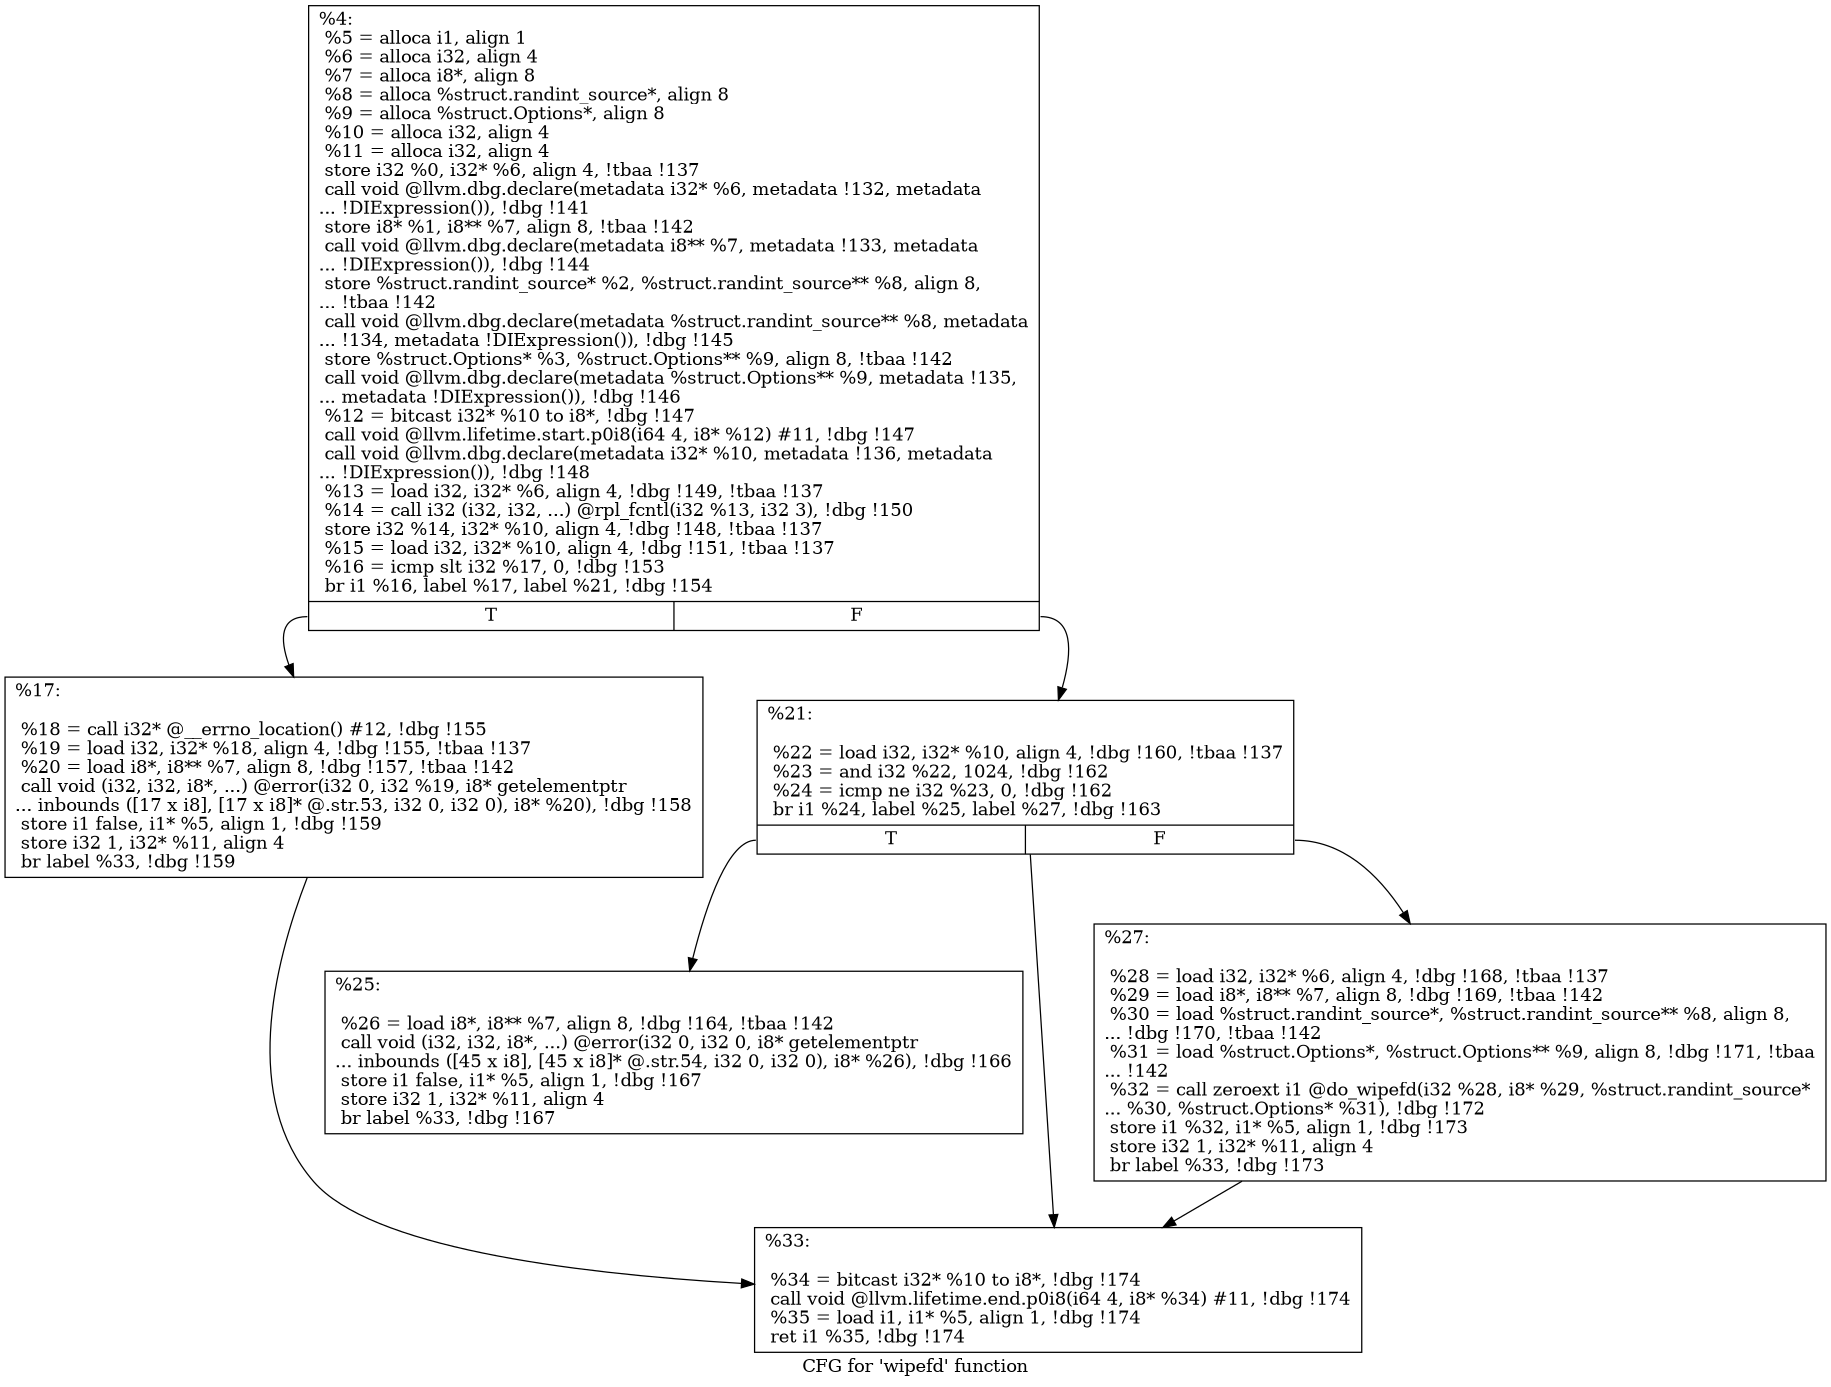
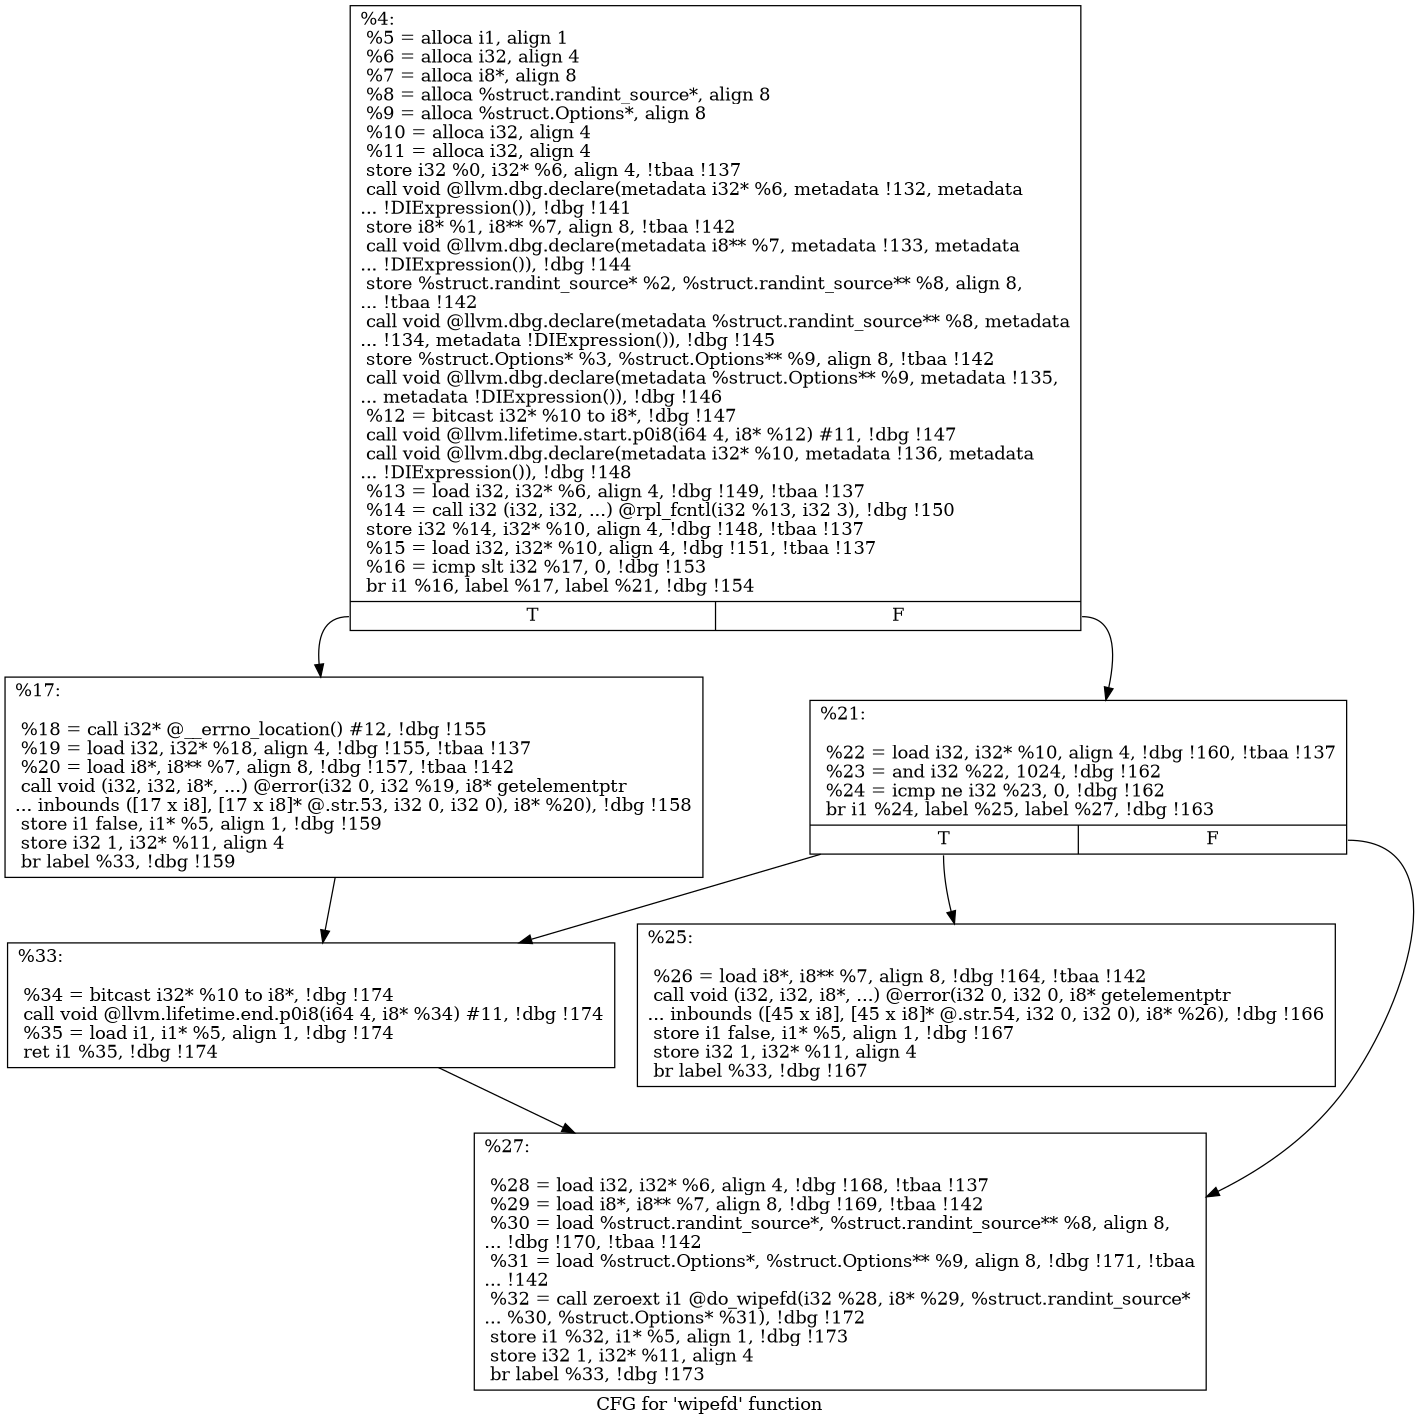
  digraph {
    label="CFG for 'wipefd' function"
    node [shape=record]
    n1 [label="{%4:\l  %5 = alloca i1, align 1\l  %6 = alloca i32, align 4\l  %7 = alloca i8*, align 8\l  %8 = alloca %struct.randint_source*, align 8\l  %9 = alloca %struct.Options*, align 8\l  %10 = alloca i32, align 4\l  %11 = alloca i32, align 4\l  store i32 %0, i32* %6, align 4, !tbaa !137\l  call void @llvm.dbg.declare(metadata i32* %6, metadata !132, metadata\l... !DIExpression()), !dbg !141\l  store i8* %1, i8** %7, align 8, !tbaa !142\l  call void @llvm.dbg.declare(metadata i8** %7, metadata !133, metadata\l... !DIExpression()), !dbg !144\l  store %struct.randint_source* %2, %struct.randint_source** %8, align 8,\l... !tbaa !142\l  call void @llvm.dbg.declare(metadata %struct.randint_source** %8, metadata\l... !134, metadata !DIExpression()), !dbg !145\l  store %struct.Options* %3, %struct.Options** %9, align 8, !tbaa !142\l  call void @llvm.dbg.declare(metadata %struct.Options** %9, metadata !135,\l... metadata !DIExpression()), !dbg !146\l  %12 = bitcast i32* %10 to i8*, !dbg !147\l  call void @llvm.lifetime.start.p0i8(i64 4, i8* %12) #11, !dbg !147\l  call void @llvm.dbg.declare(metadata i32* %10, metadata !136, metadata\l... !DIExpression()), !dbg !148\l  %13 = load i32, i32* %6, align 4, !dbg !149, !tbaa !137\l  %14 = call i32 (i32, i32, ...) @rpl_fcntl(i32 %13, i32 3), !dbg !150\l  store i32 %14, i32* %10, align 4, !dbg !148, !tbaa !137\l  %15 = load i32, i32* %10, align 4, !dbg !151, !tbaa !137\l  %16 = icmp slt i32 %17, 0, !dbg !153\l  br i1 %16, label %17, label %21, !dbg !154\l|{<s0>T|<s1>F}}"]
    n2 [label="{%17:\l\l  %18 = call i32* @__errno_location() #12, !dbg !155\l  %19 = load i32, i32* %18, align 4, !dbg !155, !tbaa !137\l  %20 = load i8*, i8** %7, align 8, !dbg !157, !tbaa !142\l  call void (i32, i32, i8*, ...) @error(i32 0, i32 %19, i8* getelementptr\l... inbounds ([17 x i8], [17 x i8]* @.str.53, i32 0, i32 0), i8* %20), !dbg !158\l  store i1 false, i1* %5, align 1, !dbg !159\l  store i32 1, i32* %11, align 4\l  br label %33, !dbg !159\l}"]
    n3 [label="{%21:\l\l  %22 = load i32, i32* %10, align 4, !dbg !160, !tbaa !137\l  %23 = and i32 %22, 1024, !dbg !162\l  %24 = icmp ne i32 %23, 0, !dbg !162\l  br i1 %24, label %25, label %27, !dbg !163\l|{<s0>T|<s1>F}}"]
    n4 [label="{%33:\l\l  %34 = bitcast i32* %10 to i8*, !dbg !174\l  call void @llvm.lifetime.end.p0i8(i64 4, i8* %34) #11, !dbg !174\l  %35 = load i1, i1* %5, align 1, !dbg !174\l  ret i1 %35, !dbg !174\l}"]
    n5 [label="{%25:\l\l  %26 = load i8*, i8** %7, align 8, !dbg !164, !tbaa !142\l  call void (i32, i32, i8*, ...) @error(i32 0, i32 0, i8* getelementptr\l... inbounds ([45 x i8], [45 x i8]* @.str.54, i32 0, i32 0), i8* %26), !dbg !166\l  store i1 false, i1* %5, align 1, !dbg !167\l  store i32 1, i32* %11, align 4\l  br label %33, !dbg !167\l}"]
    n6 [label="{%27:\l\l  %28 = load i32, i32* %6, align 4, !dbg !168, !tbaa !137\l  %29 = load i8*, i8** %7, align 8, !dbg !169, !tbaa !142\l  %30 = load %struct.randint_source*, %struct.randint_source** %8, align 8,\l... !dbg !170, !tbaa !142\l  %31 = load %struct.Options*, %struct.Options** %9, align 8, !dbg !171, !tbaa\l... !142\l  %32 = call zeroext i1 @do_wipefd(i32 %28, i8* %29, %struct.randint_source*\l... %30, %struct.Options* %31), !dbg !172\l  store i1 %32, i1* %5, align 1, !dbg !173\l  store i32 1, i32* %11, align 4\l  br label %33, !dbg !173\l}"]
    n1 -> n2 [tailport=s0]
    n1 -> n3 [tailport=s1]
    n2 -> n4
    n3 -> n4
    n3 -> n5 [tailport=s0]
    n3 -> n6 [tailport=s1]
-   n6 -> n4
+   n4 -> n6
  }
